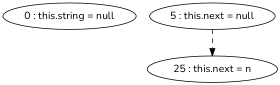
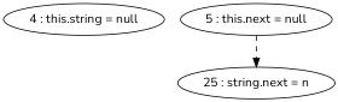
  digraph {
    fontname=Nunito
    node [fontname=Nunito]
-   "4 : this.string = null" [label="0 : this.string = null"]
+   "4 : this.string = null"
    "5 : this.next = null"
-   "25 : this.next = n"
+   "25 : this.next = n" [label="25 : string.next = n"]
    "5 : this.next = null" -> "25 : this.next = n" [style=dashed fontname=Nunito]
  }
